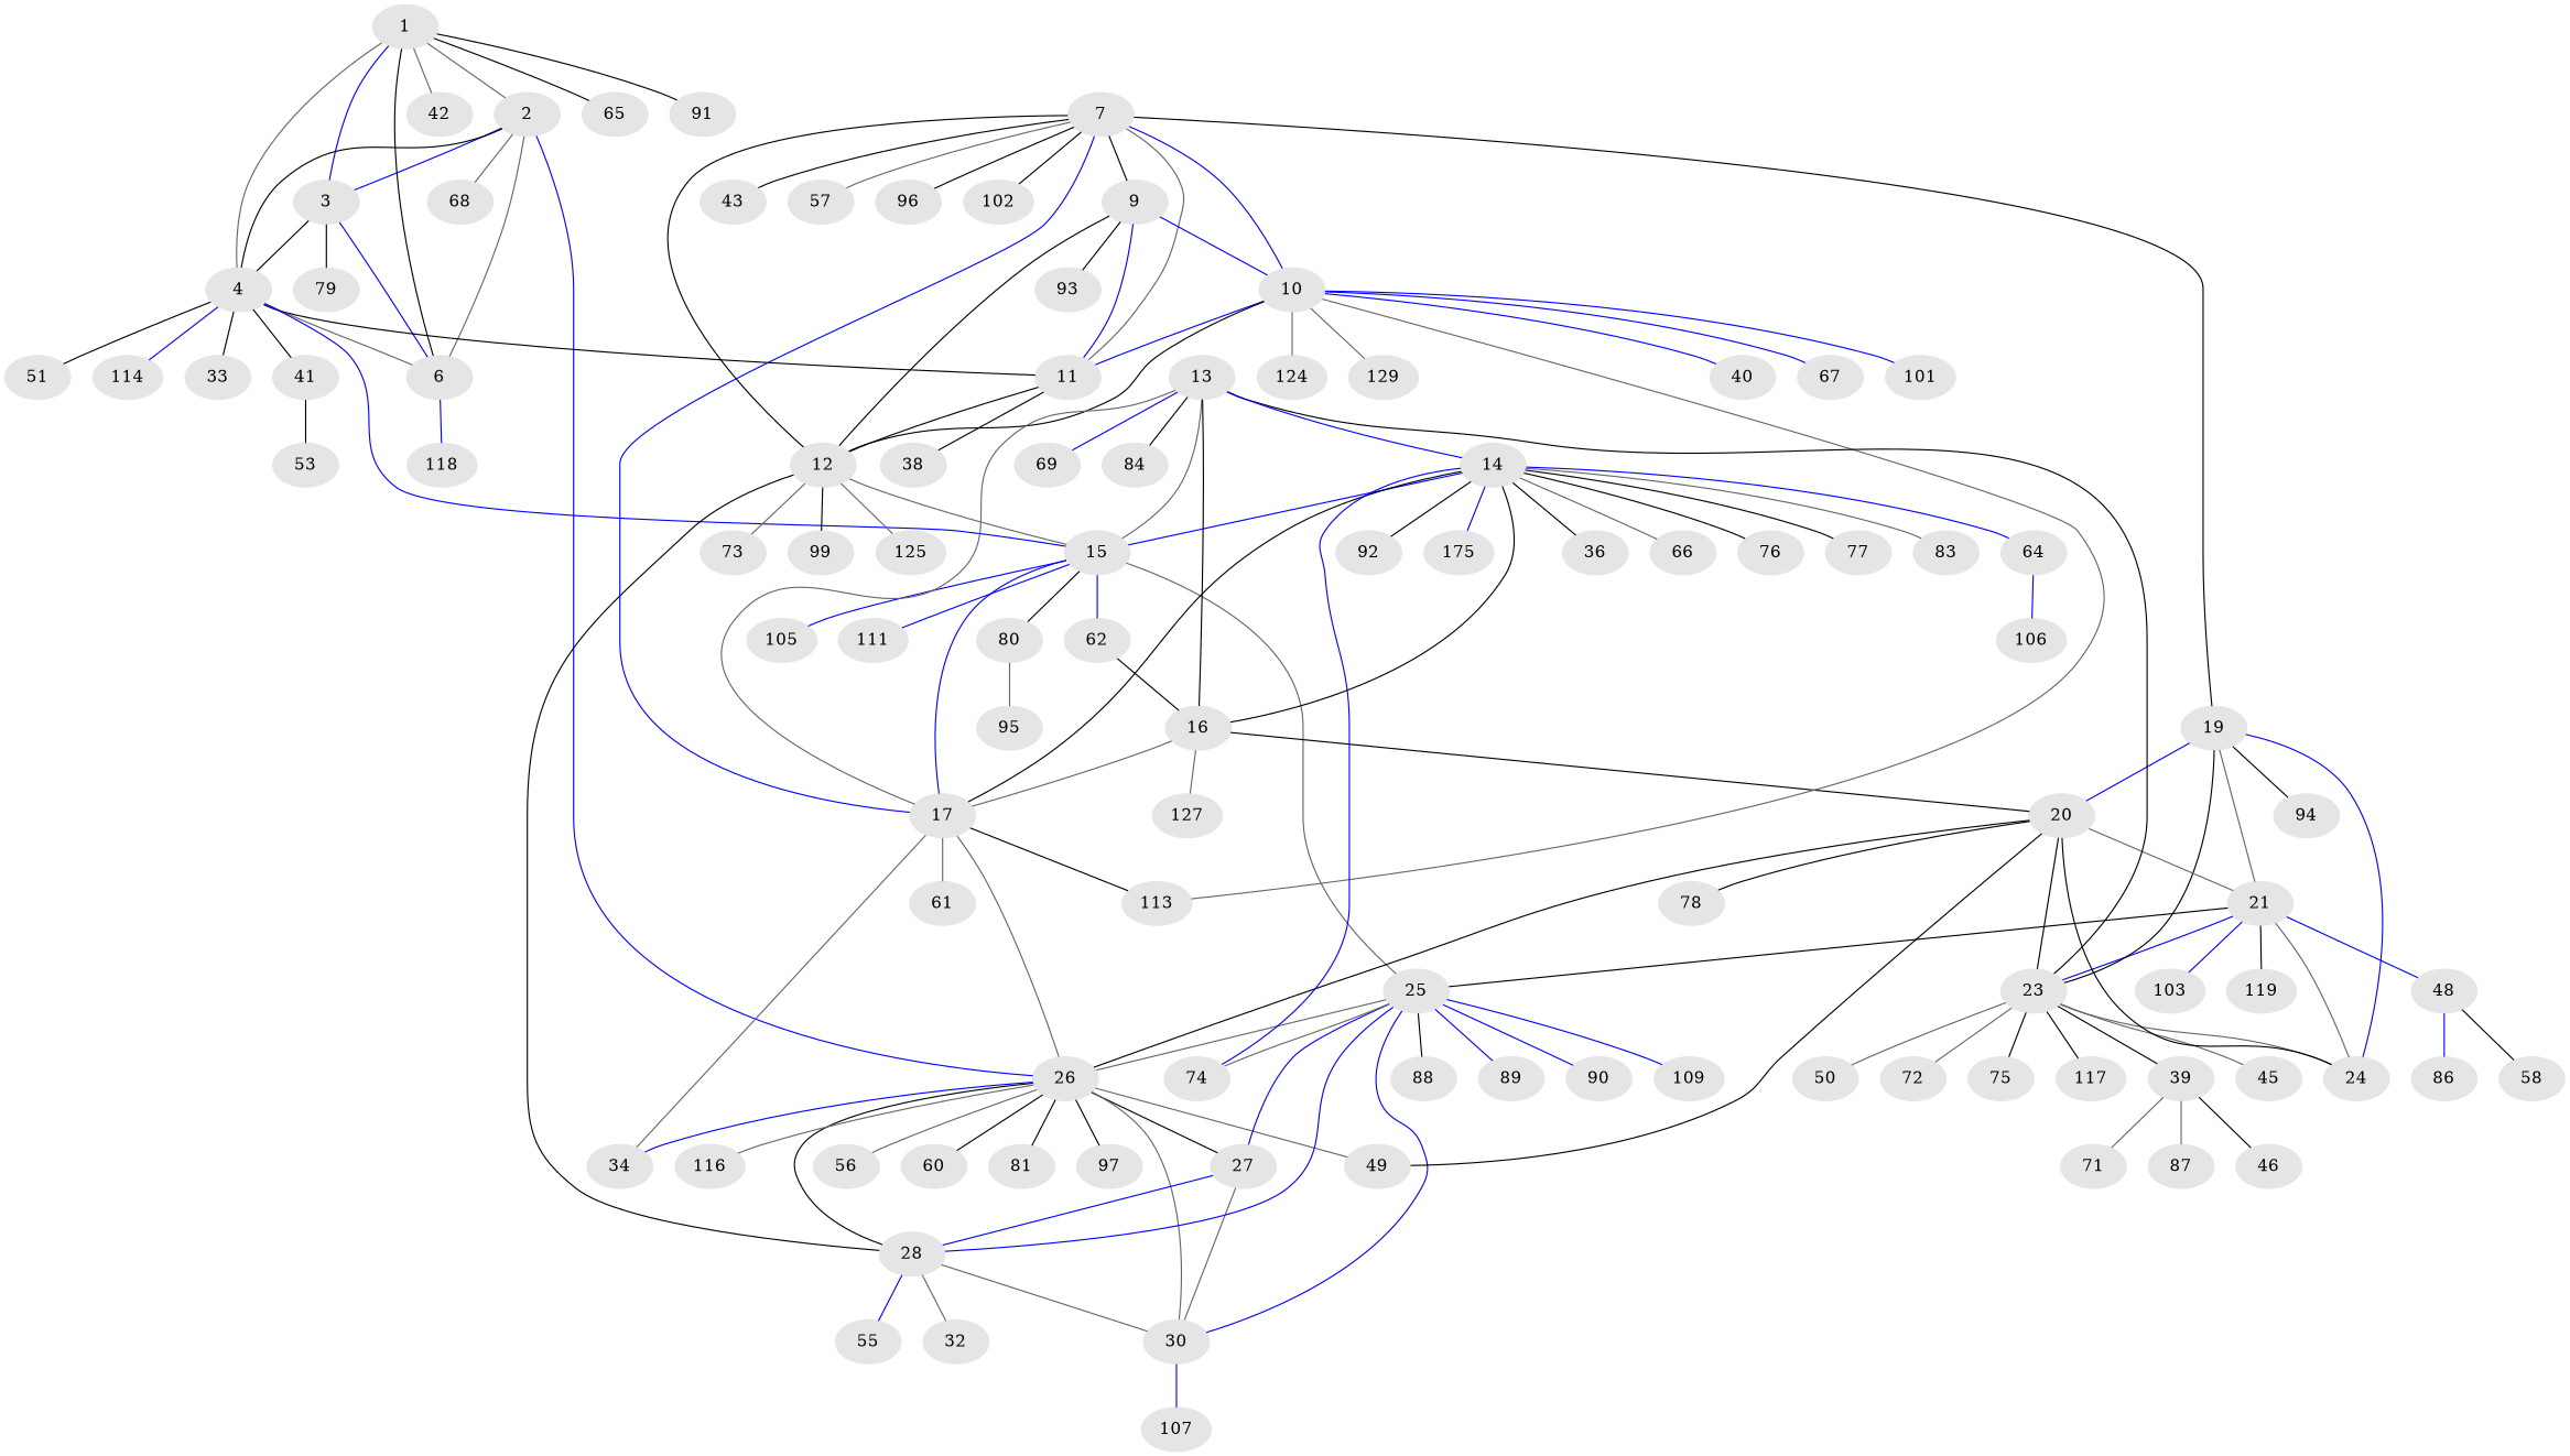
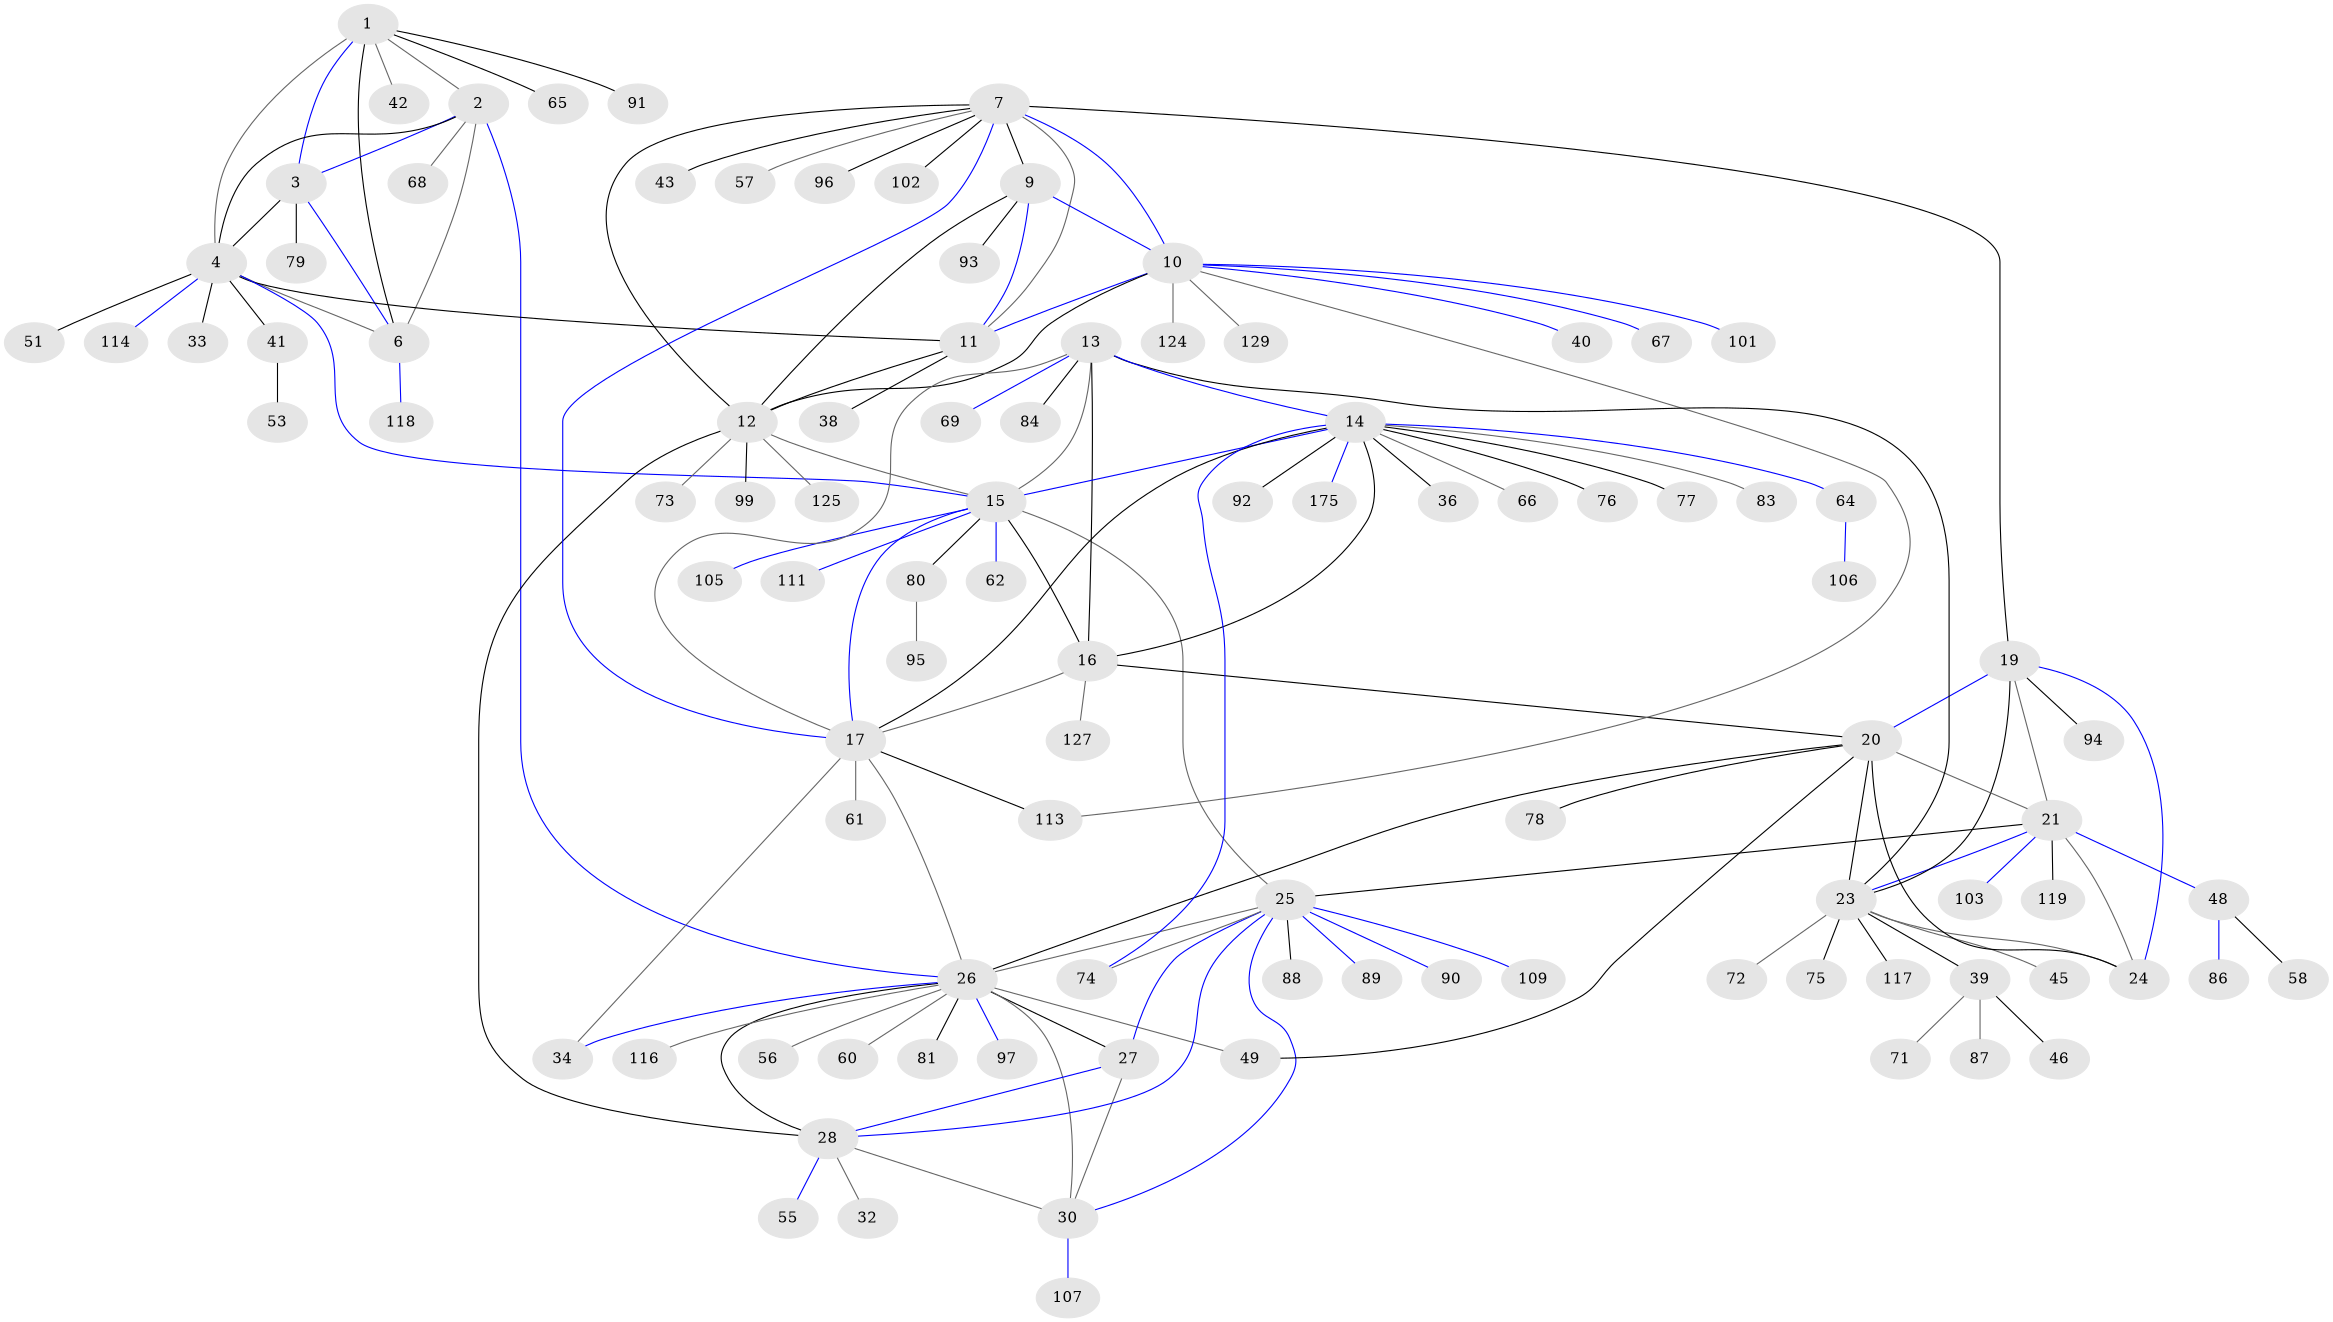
  graph {
    node [color=gray90 style=filled]
    edge [color=black]
    1 [super="+54"]
    2
    3 [super="+44"]
    4 [super="+5"]
    6 [super="+59"]
    42
    65 [super="+128"]
    91 [super="+110"]
    26 [super="+29"]
    68 [super="+123"]
    79
    11
    15 [super="+18"]
    33 [super="+126"]
    41
    51
    114
    118
    28 [super="+52"]
    34
    49 [super="+63"]
    27 [super="+130"]
    30 [super="+35"]
    56
    60
    81
    97
    116
    12 [super="+120"]
    38
    17 [super="+31"]
    16 [super="+100"]
    25 [super="+37"]
    62
    80
    105
    111
    53
    21 [super="+108"]
    23 [super="+131"]
    24 [super="+47"]
    48 [super="+82"]
    103
    119
    7 [super="+8"]
    9 [super="+122"]
    10 [super="+104"]
    19 [super="+121"]
    43
    57
    96
    102
    93
    40
    67
    101
    113
    124
    129
    73
    99
    125
    61
    20 [super="+22"]
    94
    32
    55
    13 [super="+85"]
    14 [super="+112"]
    69
    84
    36
    64 [super="+98"]
    66
    74
    76
    77
    83
    92
    n80 [label=175]
    127
    39 [super="+70"]
    45
-   50
    72
    75
    117
    106
    88
    89
    90
    109
    95
    78
    58
    86
    46
    71
    87
    107
    1 -- 2 [color=gray40]
    1 -- 3 [color=blue]
    1 -- 4 [color=gray40 weight=2]
    1 -- 6
    1 -- 42 [color=gray40]
    1 -- 65
    1 -- 91
    2 -- 3 [color=blue]
    2 -- 4 [weight=2]
    2 -- 6 [color=gray40]
    2 -- 26 [color=blue]
    2 -- 68 [color=gray40]
    3 -- 4 [weight=2]
    3 -- 6 [color=blue]
    3 -- 79
    4 -- 6 [color=gray40 weight=2]
    4 -- 11
    4 -- 15 [color=blue]
    4 -- 33
    4 -- 41
    4 -- 51
    4 -- 114 [color=blue]
    6 -- 118 [color=blue]
    26 -- 28 [weight=2]
    26 -- 34 [color=blue]
    26 -- 49 [color=gray40]
    26 -- 27 [weight=2]
    26 -- 30 [color=gray40 weight=2]
    26 -- 56 [color=gray40]
-   26 -- 60
+   26 -- 60 [color=gray40]
    26 -- 81
-   26 -- 97
+   26 -- 97 [color=blue]
    26 -- 116 [color=gray40]
    11 -- 12
    11 -- 38
    15 -- 17 [color=blue weight=2]
-   62 -- 16 [weight=2]
+   15 -- 16 [weight=2]
    15 -- 25 [color=gray40]
    15 -- 62 [color=blue]
    15 -- 80
    15 -- 105 [color=blue]
    15 -- 111 [color=blue]
    41 -- 53
    28 -- 30 [color=gray40]
    28 -- 32 [color=gray40]
    28 -- 55 [color=blue]
    27 -- 28 [color=blue]
    27 -- 30 [color=gray40]
    30 -- 107 [color=blue]
    12 -- 15 [color=gray40]
    12 -- 28
    12 -- 73 [color=gray40]
    12 -- 99
    12 -- 125 [color=gray40]
    17 -- 26 [color=gray40]
    17 -- 34 [color=gray40]
    17 -- 113
    17 -- 61 [color=gray40]
    16 -- 17 [color=gray40]
    16 -- 20
    16 -- 127 [color=gray40]
    25 -- 26 [color=gray40 weight=2]
    25 -- 28 [color=blue]
    25 -- 27 [color=blue]
    25 -- 30 [color=blue]
    25 -- 74 [color=gray40]
    25 -- 88
    25 -- 89 [color=blue]
    25 -- 90 [color=blue]
    25 -- 109 [color=blue]
    80 -- 95 [color=gray40]
    21 -- 25
    21 -- 23 [color=blue]
    21 -- 24 [color=gray40]
    21 -- 48 [color=blue]
    21 -- 103 [color=blue]
    21 -- 119
    23 -- 24 [color=gray40]
    23 -- 39
    23 -- 45 [color=gray40]
-   23 -- 50 [color=gray40]
    23 -- 72 [color=gray40]
    23 -- 75
    23 -- 117
    48 -- 58
    48 -- 86 [color=blue]
    7 -- 11 [color=gray40 weight=2]
    7 -- 12 [weight=2]
    7 -- 17 [color=blue]
    7 -- 9 [weight=2]
    7 -- 10 [color=blue weight=2]
    7 -- 19
    7 -- 43
    7 -- 57 [color=gray40]
    7 -- 96
    7 -- 102
    9 -- 11 [color=blue]
    9 -- 12
    9 -- 10 [color=blue]
    9 -- 93
    10 -- 11 [color=blue]
    10 -- 12
    10 -- 40 [color=blue]
    10 -- 67 [color=blue]
    10 -- 101 [color=blue]
    10 -- 113 [color=gray40]
    10 -- 124 [color=gray40]
    10 -- 129 [color=gray40]
    19 -- 21 [color=gray40]
    19 -- 23
    19 -- 24 [color=blue]
    19 -- 20 [color=blue weight=2]
    19 -- 94
    20 -- 26
    20 -- 49
    20 -- 21 [color=gray40 weight=2]
    20 -- 23 [weight=2]
    20 -- 24 [weight=2]
    20 -- 78
    13 -- 15 [color=gray40 weight=2]
    13 -- 17 [color=gray40]
    13 -- 16
    13 -- 23
    13 -- 14 [color=blue]
    13 -- 69 [color=blue]
    13 -- 84
    14 -- 15 [color=blue weight=2]
    14 -- 17
    14 -- 16
    14 -- 36
    14 -- 64 [color=blue]
    14 -- 66 [color=gray40]
    14 -- 74 [color=blue]
    14 -- 76
    14 -- 77
    14 -- 83 [color=gray40]
    14 -- 92
    14 -- n80 [color=blue]
    64 -- 106 [color=blue]
    39 -- 46
    39 -- 71 [color=gray40]
    39 -- 87 [color=gray40]
  }
